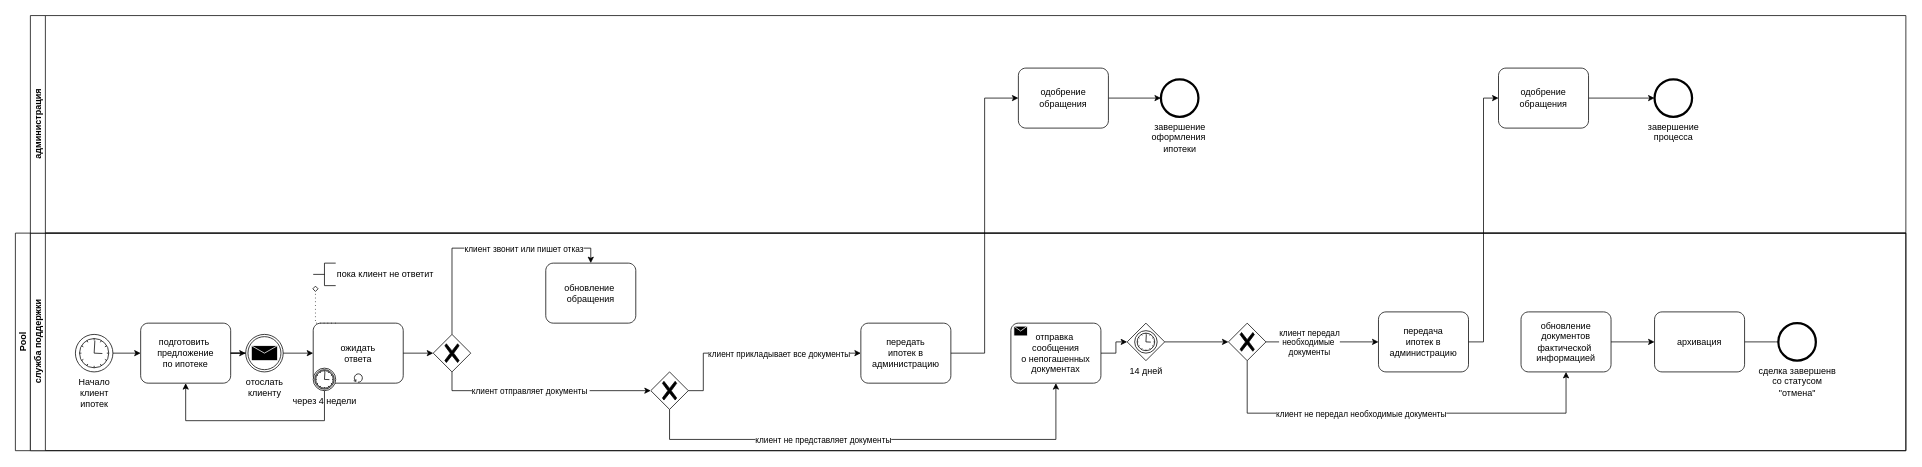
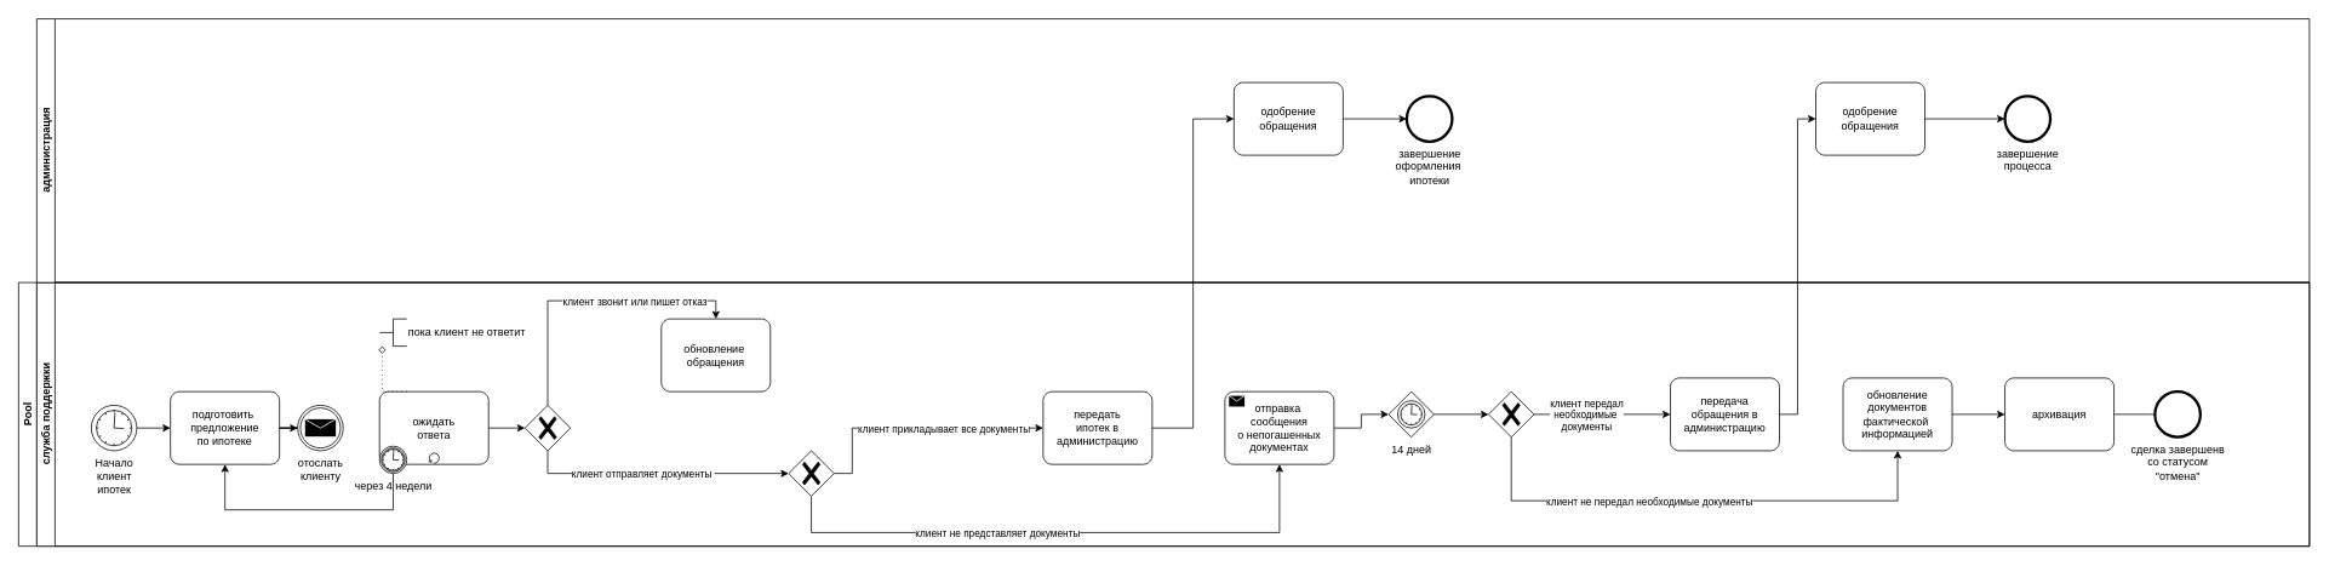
  <mxCell id="0" />
  <mxCell id="1" parent="0" />
  <mxCell id="2" value="Pool" style="swimlane;html=1;childLayout=stackLayout;resizeParent=1;resizeParentMax=0;horizontal=0;startSize=20;horizontalStack=0;whiteSpace=wrap;" parent="1" vertex="1"><mxGeometry x="20" y="310" width="2520" height="290" as="geometry" /></mxCell>
  <mxCell id="3" value="служба поддержки" style="swimlane;html=1;startSize=20;horizontal=0;" parent="2" vertex="1"><mxGeometry x="20" width="2500" height="290" as="geometry" /></mxCell>
  <mxCell id="4" value="подготовить&amp;nbsp;&lt;br&gt;предложение&lt;br&gt;по ипотеке" style="points=[[0.25,0,0],[0.5,0,0],[0.75,0,0],[1,0.25,0],[1,0.5,0],[1,0.75,0],[0.75,1,0],[0.5,1,0],[0.25,1,0],[0,0.75,0],[0,0.5,0],[0,0.25,0]];shape=mxgraph.bpmn.task;whiteSpace=wrap;rectStyle=rounded;size=10;html=1;container=1;expand=0;collapsible=0;taskMarker=abstract;" parent="3" vertex="1"><mxGeometry x="147" y="120" width="120" height="80" as="geometry" /></mxCell>
  <mxCell id="5" value="отослать &lt;br&gt;клиенту" style="points=[[0.145,0.145,0],[0.5,0,0],[0.855,0.145,0],[1,0.5,0],[0.855,0.855,0],[0.5,1,0],[0.145,0.855,0],[0,0.5,0]];shape=mxgraph.bpmn.event;html=1;verticalLabelPosition=bottom;labelBackgroundColor=#ffffff;verticalAlign=top;align=center;perimeter=ellipsePerimeter;outlineConnect=0;aspect=fixed;outline=throwing;symbol=message;" parent="3" vertex="1"><mxGeometry x="287" y="135" width="50" height="50" as="geometry" /></mxCell>
  <mxCell id="6" value="" style="edgeStyle=orthogonalEdgeStyle;rounded=0;orthogonalLoop=1;jettySize=auto;html=1;" parent="3" source="4" target="5" edge="1"><mxGeometry relative="1" as="geometry" /></mxCell>
  <mxCell id="7" value="ожидать&lt;br&gt;ответа" style="points=[[0.25,0,0],[0.5,0,0],[0.75,0,0],[1,0.25,0],[1,0.5,0],[1,0.75,0],[0.75,1,0],[0.5,1,0],[0.25,1,0],[0,0.75,0],[0,0.5,0],[0,0.25,0]];shape=mxgraph.bpmn.task;whiteSpace=wrap;rectStyle=rounded;size=10;html=1;container=1;expand=0;collapsible=0;taskMarker=abstract;isLoopStandard=1;" parent="3" vertex="1"><mxGeometry x="377" y="120" width="120" height="80" as="geometry" /></mxCell>
  <mxCell id="8" value="через 4 недели" style="points=[[0.145,0.145,0],[0.5,0,0],[0.855,0.145,0],[1,0.5,0],[0.855,0.855,0],[0.5,1,0],[0.145,0.855,0],[0,0.5,0]];shape=mxgraph.bpmn.event;html=1;verticalLabelPosition=bottom;labelBackgroundColor=#ffffff;verticalAlign=top;align=center;perimeter=ellipsePerimeter;outlineConnect=0;aspect=fixed;outline=catching;symbol=timer;" vertex="1" parent="7"><mxGeometry y="60" width="30" height="30" as="geometry" /></mxCell>
- <mxCell id="9" style="edgeStyle=orthogonalEdgeStyle;rounded=0;orthogonalLoop=1;jettySize=auto;html=1;exitX=1;exitY=0.5;exitDx=0;exitDy=0;exitPerimeter=0;entryX=0;entryY=0.5;entryDx=0;entryDy=0;entryPerimeter=0;" parent="3" source="5" target="7" edge="1"><mxGeometry relative="1" as="geometry" /></mxCell>
  <mxCell id="10" value="пока клиент не ответит" style="html=1;shape=mxgraph.flowchart.annotation_2;align=left;labelPosition=right;" parent="3" vertex="1"><mxGeometry x="377" y="40" width="30" height="30" as="geometry" /></mxCell>
  <mxCell id="11" value="" style="edgeStyle=elbowEdgeStyle;fontSize=12;html=1;endFill=0;startFill=0;endSize=6;startSize=6;dashed=1;dashPattern=1 4;endArrow=diamond;startArrow=none;rounded=0;exitX=0.25;exitY=0;exitDx=0;exitDy=0;exitPerimeter=0;" parent="3" source="7" target="10" edge="1"><mxGeometry width="160" relative="1" as="geometry"><mxPoint x="407" y="140" as="sourcePoint" /><mxPoint x="567" y="140" as="targetPoint" /><Array as="points"><mxPoint x="380" y="100" /><mxPoint x="427" y="265" /><mxPoint x="377" y="80" /></Array></mxGeometry></mxCell>
  <mxCell id="12" value="" style="points=[[0.25,0.25,0],[0.5,0,0],[0.75,0.25,0],[1,0.5,0],[0.75,0.75,0],[0.5,1,0],[0.25,0.75,0],[0,0.5,0]];shape=mxgraph.bpmn.gateway2;html=1;verticalLabelPosition=bottom;labelBackgroundColor=#ffffff;verticalAlign=top;align=center;perimeter=rhombusPerimeter;outlineConnect=0;outline=none;symbol=none;gwType=exclusive;" parent="3" vertex="1"><mxGeometry x="537" y="135" width="50" height="50" as="geometry" /></mxCell>
  <mxCell id="13" value="" style="edgeStyle=orthogonalEdgeStyle;rounded=0;orthogonalLoop=1;jettySize=auto;html=1;" parent="3" source="7" target="12" edge="1"><mxGeometry relative="1" as="geometry" /></mxCell>
  <mxCell id="14" value="обновление&amp;nbsp;&lt;br&gt;обращения" style="points=[[0.25,0,0],[0.5,0,0],[0.75,0,0],[1,0.25,0],[1,0.5,0],[1,0.75,0],[0.75,1,0],[0.5,1,0],[0.25,1,0],[0,0.75,0],[0,0.5,0],[0,0.25,0]];shape=mxgraph.bpmn.task;whiteSpace=wrap;rectStyle=rounded;size=10;html=1;container=1;expand=0;collapsible=0;taskMarker=abstract;" parent="3" vertex="1"><mxGeometry x="687" y="40" width="120" height="80" as="geometry" /></mxCell>
  <mxCell id="15" value="передать&lt;br&gt;ипотек в&lt;br&gt;администрацию" style="points=[[0.25,0,0],[0.5,0,0],[0.75,0,0],[1,0.25,0],[1,0.5,0],[1,0.75,0],[0.75,1,0],[0.5,1,0],[0.25,1,0],[0,0.75,0],[0,0.5,0],[0,0.25,0]];shape=mxgraph.bpmn.task;whiteSpace=wrap;rectStyle=rounded;size=10;html=1;container=1;expand=0;collapsible=0;taskMarker=abstract;" parent="3" vertex="1"><mxGeometry x="1107" y="120" width="120" height="80" as="geometry" /></mxCell>
  <mxCell id="16" value="" style="edgeStyle=orthogonalEdgeStyle;rounded=0;orthogonalLoop=1;jettySize=auto;html=1;" parent="3" source="17" target="39" edge="1"><mxGeometry relative="1" as="geometry" /></mxCell>
  <mxCell id="17" value="отправка&amp;nbsp;&lt;br&gt;сообщения&lt;br&gt;о непогашенных&lt;br&gt;документах" style="points=[[0.25,0,0],[0.5,0,0],[0.75,0,0],[1,0.25,0],[1,0.5,0],[1,0.75,0],[0.75,1,0],[0.5,1,0],[0.25,1,0],[0,0.75,0],[0,0.5,0],[0,0.25,0]];shape=mxgraph.bpmn.task;whiteSpace=wrap;rectStyle=rounded;size=10;html=1;container=1;expand=0;collapsible=0;taskMarker=send;" parent="3" vertex="1"><mxGeometry x="1307" y="120" width="120" height="80" as="geometry" /></mxCell>
- <mxCell id="18" value="передача&lt;br&gt;ипотек в&lt;br&gt;администрацию" style="points=[[0.25,0,0],[0.5,0,0],[0.75,0,0],[1,0.25,0],[1,0.5,0],[1,0.75,0],[0.75,1,0],[0.5,1,0],[0.25,1,0],[0,0.75,0],[0,0.5,0],[0,0.25,0]];shape=mxgraph.bpmn.task;whiteSpace=wrap;rectStyle=rounded;size=10;html=1;container=1;expand=0;collapsible=0;taskMarker=abstract;" parent="3" vertex="1"><mxGeometry x="1797" y="105" width="120" height="80" as="geometry" /></mxCell>
+ <mxCell id="18" value="передача&lt;br&gt;обращения в&lt;br&gt;администрацию" style="points=[[0.25,0,0],[0.5,0,0],[0.75,0,0],[1,0.25,0],[1,0.5,0],[1,0.75,0],[0.75,1,0],[0.5,1,0],[0.25,1,0],[0,0.75,0],[0,0.5,0],[0,0.25,0]];shape=mxgraph.bpmn.task;whiteSpace=wrap;rectStyle=rounded;size=10;html=1;container=1;expand=0;collapsible=0;taskMarker=abstract;" parent="3" vertex="1"><mxGeometry x="1797" y="105" width="120" height="80" as="geometry" /></mxCell>
  <mxCell id="19" style="edgeStyle=orthogonalEdgeStyle;rounded=0;orthogonalLoop=1;jettySize=auto;html=1;exitX=1;exitY=0.5;exitDx=0;exitDy=0;exitPerimeter=0;entryX=0;entryY=0.5;entryDx=0;entryDy=0;entryPerimeter=0;" parent="3" source="20" target="22" edge="1"><mxGeometry relative="1" as="geometry" /></mxCell>
  <mxCell id="20" value="обновление&lt;br&gt;документов&lt;br&gt;фактической&amp;nbsp;&lt;br&gt;информацией" style="points=[[0.25,0,0],[0.5,0,0],[0.75,0,0],[1,0.25,0],[1,0.5,0],[1,0.75,0],[0.75,1,0],[0.5,1,0],[0.25,1,0],[0,0.75,0],[0,0.5,0],[0,0.25,0]];shape=mxgraph.bpmn.task;whiteSpace=wrap;rectStyle=rounded;size=10;html=1;container=1;expand=0;collapsible=0;taskMarker=abstract;" parent="3" vertex="1"><mxGeometry x="1987" y="105" width="120" height="80" as="geometry" /></mxCell>
  <mxCell id="21" style="edgeStyle=orthogonalEdgeStyle;rounded=0;orthogonalLoop=1;jettySize=auto;html=1;" parent="3" source="22" edge="1"><mxGeometry relative="1" as="geometry"><mxPoint x="2367" y="145.0" as="targetPoint" /></mxGeometry></mxCell>
  <mxCell id="22" value="архивация" style="points=[[0.25,0,0],[0.5,0,0],[0.75,0,0],[1,0.25,0],[1,0.5,0],[1,0.75,0],[0.75,1,0],[0.5,1,0],[0.25,1,0],[0,0.75,0],[0,0.5,0],[0,0.25,0]];shape=mxgraph.bpmn.task;whiteSpace=wrap;rectStyle=rounded;size=10;html=1;container=1;expand=0;collapsible=0;taskMarker=abstract;" parent="3" vertex="1"><mxGeometry x="2165" y="105" width="120" height="80" as="geometry" /></mxCell>
  <mxCell id="23" value="сделка завершенв&lt;br&gt;со статусом &lt;br&gt;&quot;отмена&quot;" style="points=[[0.145,0.145,0],[0.5,0,0],[0.855,0.145,0],[1,0.5,0],[0.855,0.855,0],[0.5,1,0],[0.145,0.855,0],[0,0.5,0]];shape=mxgraph.bpmn.event;html=1;verticalLabelPosition=bottom;labelBackgroundColor=#ffffff;verticalAlign=top;align=center;perimeter=ellipsePerimeter;outlineConnect=0;aspect=fixed;outline=end;symbol=terminate2;" parent="3" vertex="1"><mxGeometry x="2330" y="120" width="50" height="50" as="geometry" /></mxCell>
  <mxCell id="24" style="edgeStyle=orthogonalEdgeStyle;rounded=0;orthogonalLoop=1;jettySize=auto;html=1;exitX=0.5;exitY=0;exitDx=0;exitDy=0;exitPerimeter=0;entryX=0.5;entryY=0;entryDx=0;entryDy=0;entryPerimeter=0;" parent="3" source="12" target="14" edge="1"><mxGeometry relative="1" as="geometry"><mxPoint x="657" y="65" as="targetPoint" /></mxGeometry></mxCell>
  <mxCell id="25" value="клиент звонит или пишет отказ" style="edgeLabel;html=1;align=center;verticalAlign=middle;resizable=0;points=[];" parent="24" vertex="1" connectable="0"><mxGeometry x="-0.19" y="-4" relative="1" as="geometry"><mxPoint x="80" y="-4" as="offset" /></mxGeometry></mxCell>
  <mxCell id="26" style="edgeStyle=orthogonalEdgeStyle;rounded=0;orthogonalLoop=1;jettySize=auto;html=1;exitX=0.5;exitY=1;exitDx=0;exitDy=0;exitPerimeter=0;" parent="3" source="12" target="28" edge="1"><mxGeometry relative="1" as="geometry"><mxPoint x="657" y="205" as="targetPoint" /></mxGeometry></mxCell>
  <mxCell id="27" value="клиент отправляет документы&amp;nbsp;" style="edgeLabel;html=1;align=center;verticalAlign=middle;resizable=0;points=[];" parent="26" vertex="1" connectable="0"><mxGeometry x="-0.174" y="-2" relative="1" as="geometry"><mxPoint x="9" y="-2" as="offset" /></mxGeometry></mxCell>
  <mxCell id="28" value="" style="points=[[0.25,0.25,0],[0.5,0,0],[0.75,0.25,0],[1,0.5,0],[0.75,0.75,0],[0.5,1,0],[0.25,0.75,0],[0,0.5,0]];shape=mxgraph.bpmn.gateway2;html=1;verticalLabelPosition=bottom;labelBackgroundColor=#ffffff;verticalAlign=top;align=center;perimeter=rhombusPerimeter;outlineConnect=0;outline=none;symbol=none;gwType=exclusive;" parent="3" vertex="1"><mxGeometry x="827" y="185" width="50" height="50" as="geometry" /></mxCell>
  <mxCell id="29" style="edgeStyle=orthogonalEdgeStyle;rounded=0;orthogonalLoop=1;jettySize=auto;html=1;exitX=0.5;exitY=1;exitDx=0;exitDy=0;exitPerimeter=0;entryX=0.5;entryY=1;entryDx=0;entryDy=0;entryPerimeter=0;" parent="3" source="28" target="17" edge="1"><mxGeometry relative="1" as="geometry"><mxPoint x="1297" y="200" as="targetPoint" /><Array as="points"><mxPoint x="1367" y="275" /></Array></mxGeometry></mxCell>
  <mxCell id="30" value="клиент не представляет документы" style="edgeLabel;html=1;align=center;verticalAlign=middle;resizable=0;points=[];" parent="29" vertex="1" connectable="0"><mxGeometry x="-0.226" relative="1" as="geometry"><mxPoint as="offset" /></mxGeometry></mxCell>
  <mxCell id="31" style="edgeStyle=orthogonalEdgeStyle;rounded=0;orthogonalLoop=1;jettySize=auto;html=1;exitX=1;exitY=0.5;exitDx=0;exitDy=0;exitPerimeter=0;entryX=0;entryY=0.5;entryDx=0;entryDy=0;entryPerimeter=0;" parent="3" source="28" target="15" edge="1"><mxGeometry relative="1" as="geometry"><Array as="points"><mxPoint x="897" y="210" /><mxPoint x="897" y="160" /></Array></mxGeometry></mxCell>
  <mxCell id="32" value="клиент прикладывает все документы" style="edgeLabel;html=1;align=center;verticalAlign=middle;resizable=0;points=[];rotation=0;" parent="31" vertex="1" connectable="0"><mxGeometry x="-0.108" y="2" relative="1" as="geometry"><mxPoint x="45" y="2" as="offset" /></mxGeometry></mxCell>
  <mxCell id="33" value="" style="points=[[0.25,0.25,0],[0.5,0,0],[0.75,0.25,0],[1,0.5,0],[0.75,0.75,0],[0.5,1,0],[0.25,0.75,0],[0,0.5,0]];shape=mxgraph.bpmn.gateway2;html=1;verticalLabelPosition=bottom;labelBackgroundColor=#ffffff;verticalAlign=top;align=center;perimeter=rhombusPerimeter;outlineConnect=0;outline=none;symbol=none;gwType=exclusive;" parent="3" vertex="1"><mxGeometry x="1597" y="120" width="50" height="50" as="geometry" /></mxCell>
  <mxCell id="34" style="edgeStyle=orthogonalEdgeStyle;rounded=0;orthogonalLoop=1;jettySize=auto;html=1;entryX=0;entryY=0.5;entryDx=0;entryDy=0;entryPerimeter=0;" parent="3" source="33" target="18" edge="1"><mxGeometry relative="1" as="geometry"><mxPoint x="1557" y="145" as="targetPoint" /></mxGeometry></mxCell>
  <mxCell id="35" value="клиент передал &lt;br&gt;необходимые&amp;nbsp;&lt;br&gt;документы" style="edgeLabel;html=1;align=center;verticalAlign=middle;resizable=0;points=[];" parent="34" vertex="1" connectable="0"><mxGeometry x="-0.244" relative="1" as="geometry"><mxPoint as="offset" /></mxGeometry></mxCell>
  <mxCell id="36" style="edgeStyle=orthogonalEdgeStyle;rounded=0;orthogonalLoop=1;jettySize=auto;html=1;entryX=0.5;entryY=1;entryDx=0;entryDy=0;entryPerimeter=0;exitX=0.5;exitY=1;exitDx=0;exitDy=0;exitPerimeter=0;" parent="3" source="33" target="20" edge="1"><mxGeometry relative="1" as="geometry"><mxPoint x="1757" y="225" as="sourcePoint" /><Array as="points"><mxPoint x="1622" y="240" /><mxPoint x="2047" y="240" /></Array></mxGeometry></mxCell>
  <mxCell id="37" value="клиент не передал необходимые документы" style="edgeLabel;html=1;align=center;verticalAlign=middle;resizable=0;points=[];" parent="36" vertex="1" connectable="0"><mxGeometry x="-0.197" y="-1" relative="1" as="geometry"><mxPoint as="offset" /></mxGeometry></mxCell>
  <mxCell id="38" value="" style="edgeStyle=orthogonalEdgeStyle;rounded=0;orthogonalLoop=1;jettySize=auto;html=1;" parent="3" source="39" target="33" edge="1"><mxGeometry relative="1" as="geometry" /></mxCell>
- <mxCell id="39" value="14 дней" style="points=[[0.25,0.25,0],[0.5,0,0],[0.75,0.25,0],[1,0.5,0],[0.75,0.75,0],[0.5,1,0],[0.25,0.75,0],[0,0.5,0]];shape=mxgraph.bpmn.gateway2;html=1;verticalLabelPosition=bottom;labelBackgroundColor=#ffffff;verticalAlign=top;align=center;perimeter=rhombusPerimeter;outlineConnect=0;outline=standard;symbol=timer;" parent="3" vertex="1"><mxGeometry x="1462" y="120" width="50" height="50" as="geometry" /></mxCell>
+ <mxCell id="39" value="14 дней" style="points=[[0.25,0.25,0],[0.5,0,0],[0.75,0.25,0],[1,0.5,0],[0.75,0.75,0],[0.5,1,0],[0.25,0.75,0],[0,0.5,0]];shape=mxgraph.bpmn.gateway2;html=1;verticalLabelPosition=bottom;labelBackgroundColor=#ffffff;verticalAlign=top;align=center;perimeter=rhombusPerimeter;outlineConnect=0;outline=standard;symbol=timer;" parent="3" vertex="1"><mxGeometry x="1487" y="120" width="50" height="50" as="geometry" /></mxCell>
  <mxCell id="40" style="edgeStyle=orthogonalEdgeStyle;rounded=0;orthogonalLoop=1;jettySize=auto;html=1;exitX=1;exitY=0.5;exitDx=0;exitDy=0;exitPerimeter=0;entryX=0;entryY=0.5;entryDx=0;entryDy=0;entryPerimeter=0;" edge="1" parent="3" source="41" target="4"><mxGeometry relative="1" as="geometry" /></mxCell>
  <mxCell id="41" value="Начало&lt;br&gt;клиент&lt;br&gt;ипотек&lt;br&gt;" style="points=[[0.145,0.145,0],[0.5,0,0],[0.855,0.145,0],[1,0.5,0],[0.855,0.855,0],[0.5,1,0],[0.145,0.855,0],[0,0.5,0]];shape=mxgraph.bpmn.event;html=1;verticalLabelPosition=bottom;labelBackgroundColor=#ffffff;verticalAlign=top;align=center;perimeter=ellipsePerimeter;outlineConnect=0;aspect=fixed;outline=standard;symbol=timer;" vertex="1" parent="3"><mxGeometry x="60" y="135" width="50" height="50" as="geometry" /></mxCell>
  <mxCell id="42" style="edgeStyle=orthogonalEdgeStyle;rounded=0;orthogonalLoop=1;jettySize=auto;html=1;exitX=0.5;exitY=1;exitDx=0;exitDy=0;exitPerimeter=0;entryX=0.5;entryY=1;entryDx=0;entryDy=0;entryPerimeter=0;" edge="1" parent="3" source="8" target="4"><mxGeometry relative="1" as="geometry"><Array as="points"><mxPoint x="392" y="250" /><mxPoint x="207" y="250" /></Array></mxGeometry></mxCell>
  <mxCell id="43" value="администрация" style="swimlane;html=1;startSize=20;horizontal=0;" parent="1" vertex="1"><mxGeometry x="40" y="20" width="2500" height="290" as="geometry" /></mxCell>
  <mxCell id="44" value="" style="edgeStyle=orthogonalEdgeStyle;rounded=0;orthogonalLoop=1;jettySize=auto;html=1;" parent="43" source="45" target="46" edge="1"><mxGeometry relative="1" as="geometry" /></mxCell>
  <mxCell id="45" value="одобрение&lt;br&gt;обращения" style="points=[[0.25,0,0],[0.5,0,0],[0.75,0,0],[1,0.25,0],[1,0.5,0],[1,0.75,0],[0.75,1,0],[0.5,1,0],[0.25,1,0],[0,0.75,0],[0,0.5,0],[0,0.25,0]];shape=mxgraph.bpmn.task;whiteSpace=wrap;rectStyle=rounded;size=10;html=1;container=1;expand=0;collapsible=0;taskMarker=abstract;" parent="43" vertex="1"><mxGeometry x="1317" y="70" width="120" height="80" as="geometry" /></mxCell>
  <mxCell id="46" value="завершение&lt;br&gt;оформления&amp;nbsp;&lt;br&gt;ипотеки" style="points=[[0.145,0.145,0],[0.5,0,0],[0.855,0.145,0],[1,0.5,0],[0.855,0.855,0],[0.5,1,0],[0.145,0.855,0],[0,0.5,0]];shape=mxgraph.bpmn.event;html=1;verticalLabelPosition=bottom;labelBackgroundColor=#ffffff;verticalAlign=top;align=center;perimeter=ellipsePerimeter;outlineConnect=0;aspect=fixed;outline=end;symbol=terminate2;" parent="43" vertex="1"><mxGeometry x="1507" y="85" width="50" height="50" as="geometry" /></mxCell>
  <mxCell id="47" value="" style="edgeStyle=orthogonalEdgeStyle;rounded=0;orthogonalLoop=1;jettySize=auto;html=1;" parent="43" source="48" target="49" edge="1"><mxGeometry relative="1" as="geometry" /></mxCell>
  <mxCell id="48" value="одобрение&lt;br&gt;обращения" style="points=[[0.25,0,0],[0.5,0,0],[0.75,0,0],[1,0.25,0],[1,0.5,0],[1,0.75,0],[0.75,1,0],[0.5,1,0],[0.25,1,0],[0,0.75,0],[0,0.5,0],[0,0.25,0]];shape=mxgraph.bpmn.task;whiteSpace=wrap;rectStyle=rounded;size=10;html=1;container=1;expand=0;collapsible=0;taskMarker=abstract;" parent="43" vertex="1"><mxGeometry x="1957" y="70" width="120" height="80" as="geometry" /></mxCell>
  <mxCell id="49" value="завершение&lt;br&gt;процесса" style="points=[[0.145,0.145,0],[0.5,0,0],[0.855,0.145,0],[1,0.5,0],[0.855,0.855,0],[0.5,1,0],[0.145,0.855,0],[0,0.5,0]];shape=mxgraph.bpmn.event;html=1;verticalLabelPosition=bottom;labelBackgroundColor=#ffffff;verticalAlign=top;align=center;perimeter=ellipsePerimeter;outlineConnect=0;aspect=fixed;outline=end;symbol=terminate2;" parent="43" vertex="1"><mxGeometry x="2165" y="85" width="50" height="50" as="geometry" /></mxCell>
  <mxCell id="50" style="edgeStyle=orthogonalEdgeStyle;rounded=0;orthogonalLoop=1;jettySize=auto;html=1;entryX=0;entryY=0.5;entryDx=0;entryDy=0;entryPerimeter=0;" parent="1" source="15" target="45" edge="1"><mxGeometry relative="1" as="geometry"><mxPoint x="1322" y="125" as="targetPoint" /></mxGeometry></mxCell>
  <mxCell id="51" style="edgeStyle=orthogonalEdgeStyle;rounded=0;orthogonalLoop=1;jettySize=auto;html=1;entryX=0;entryY=0.5;entryDx=0;entryDy=0;entryPerimeter=0;" parent="1" source="18" target="48" edge="1"><mxGeometry relative="1" as="geometry"><mxPoint x="1987" y="115" as="targetPoint" /></mxGeometry></mxCell>
